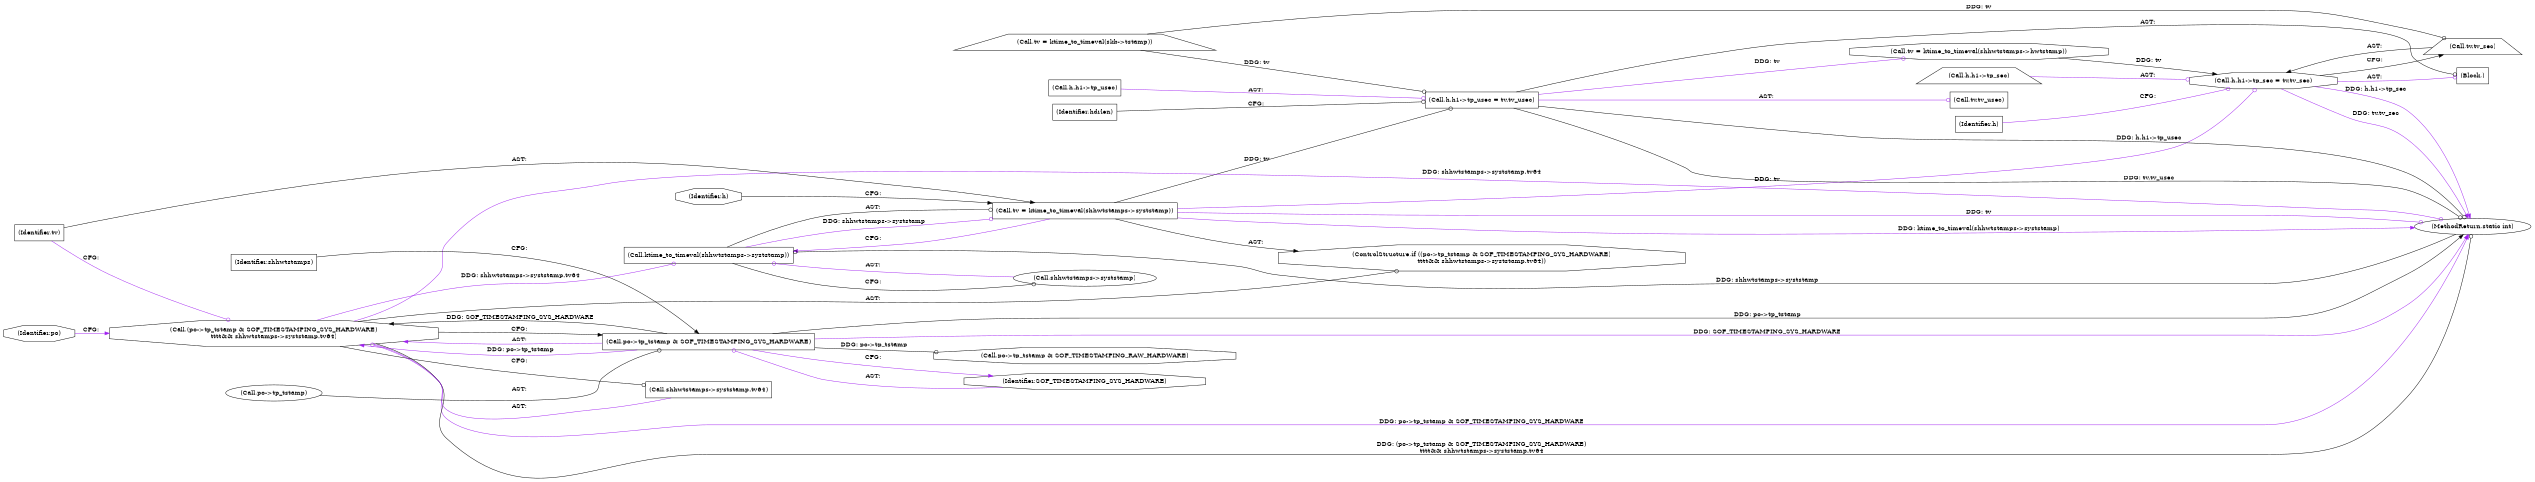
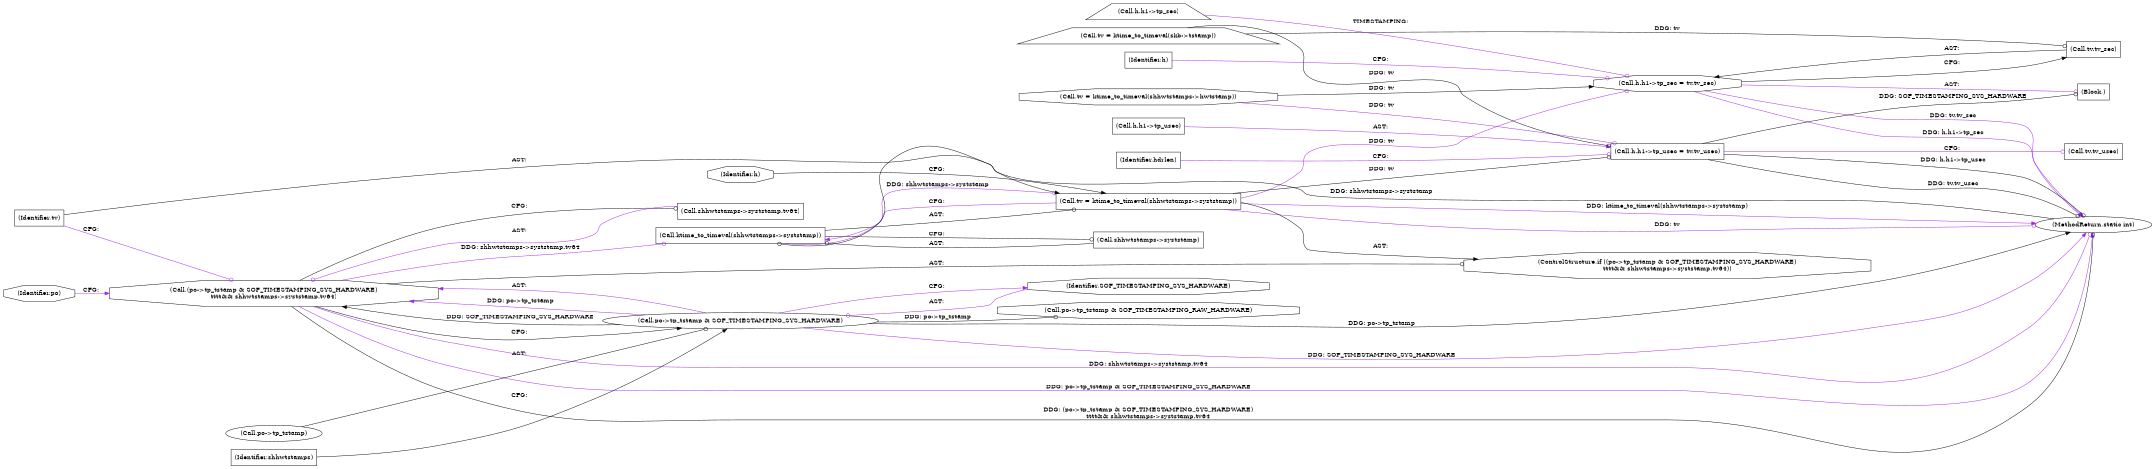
  digraph {
    rankdir=LR
    node [shape=box]
    edge [arrowhead=odot color=black]
    n1 [label="(Call,ktime_to_timeval(shhwtstamps->syststamp))"]
    n2 [label="(Call,tv = ktime_to_timeval(shhwtstamps->syststamp))"]
-   n3 [label="(Call,shhwtstamps->syststamp)" shape=ellipse]
+   n3 [label="(Call,shhwtstamps->syststamp)"]
    n4 [label="(MethodReturn,static int)" shape=ellipse]
    n5 [label="(ControlStructure,if ((po->tp_tstamp & SOF_TIMESTAMPING_SYS_HARDWARE)\n\t\t\t\t&& shhwtstamps->syststamp.tv64))" shape=octagon]
    n6 [label="(Call,h.h1->tp_sec = tv.tv_sec)" shape=octagon]
    n7 [label="(Call,h.h1->tp_usec = tv.tv_usec)"]
    n8 [label="(Call,(po->tp_tstamp & SOF_TIMESTAMPING_SYS_HARDWARE)\n\t\t\t\t&& shhwtstamps->syststamp.tv64)" shape=octagon]
-   n9 [label="(Call,po->tp_tstamp & SOF_TIMESTAMPING_SYS_HARDWARE)"]
+   n9 [label="(Call,po->tp_tstamp & SOF_TIMESTAMPING_SYS_HARDWARE)" shape=ellipse]
    n10 [label="(Call,shhwtstamps->syststamp.tv64)"]
    n11 [label="(Identifier,SOF_TIMESTAMPING_SYS_HARDWARE)" shape=octagon]
    n12 [label="(Call,po->tp_tstamp & SOF_TIMESTAMPING_RAW_HARDWARE)" shape=octagon]
    n13 [label="(Block,)"]
-   n14 [label="(Call,tv.tv_sec)" shape=trapezium]
+   n14 [label="(Call,tv.tv_sec)"]
    n15 [label="(Call,tv.tv_usec)"]
    n16 [label="(Call,tv = ktime_to_timeval(shhwtstamps->hwtstamp))" shape=octagon]
    n17 [label="(Call,h.h1->tp_usec)"]
    n18 [label="(Call,tv = ktime_to_timeval(skb->tstamp))" shape=trapezium]
    n19 [label="(Identifier,tv)"]
    n20 [label="(Call,h.h1->tp_sec)" shape=trapezium]
    n21 [label="(Identifier,h)"]
    n22 [label="(Identifier,h)" shape=octagon]
    n23 [label="(Identifier,hdrlen)"]
    n24 [label="(Call,po->tp_tstamp)" shape=ellipse]
    n25 [label="(Identifier,shhwtstamps)"]
    n26 [label="(Identifier,po)" shape=octagon]
    n1 -> n2 [label="AST: "]
    n1 -> n2 [color=purple label="DDG: shhwtstamps->syststamp"]
    n1 -> n3 [label="CFG: "]
    n2 -> n1 [arrowhead=normal color=purple label="CFG: "]
    n2 -> n4 [arrowhead=normal color=purple label="DDG: ktime_to_timeval(shhwtstamps->syststamp)"]
    n2 -> n4 [color=purple label="DDG: tv"]
    n2 -> n5 [arrowhead=normal label="AST: "]
    n2 -> n6 [color=purple label="DDG: tv"]
    n2 -> n7 [label="DDG: tv"]
-   n3 -> n1 [color=purple label="AST: "]
+   n3 -> n1 [label="AST: "]
    n4 -> n1 [label="DDG: shhwtstamps->syststamp"]
    n6 -> n4 [arrowhead=normal color=purple label="DDG: tv.tv_sec"]
    n6 -> n4 [arrowhead=normal color=purple label="DDG: h.h1->tp_sec"]
    n6 -> n13 [color=purple label="AST: "]
    n6 -> n14 [arrowhead=normal label="CFG: "]
    n7 -> n4 [label="DDG: h.h1->tp_usec"]
    n7 -> n4 [label="DDG: tv.tv_usec"]
-   n7 -> n13 [label="AST: "]
-   n7 -> n15 [color=purple label="AST: "]
+   n7 -> n13 [label="DDG: SOF_TIMESTAMPING_SYS_HARDWARE"]
+   n7 -> n15 [color=purple label="CFG: "]
    n8 -> n1 [color=purple label="DDG: shhwtstamps->syststamp.tv64"]
    n8 -> n4 [color=purple label="DDG: shhwtstamps->syststamp.tv64"]
    n8 -> n4 [arrowhead=normal color=purple label="DDG: po->tp_tstamp & SOF_TIMESTAMPING_SYS_HARDWARE"]
    n8 -> n4 [label="DDG: (po->tp_tstamp & SOF_TIMESTAMPING_SYS_HARDWARE)\n\t\t\t\t&& shhwtstamps->syststamp.tv64"]
    n8 -> n5 [label="AST: "]
    n8 -> n9 [arrowhead=normal label="CFG: "]
    n8 -> n10 [label="CFG: "]
    n9 -> n4 [arrowhead=normal label="DDG: po->tp_tstamp"]
    n9 -> n4 [arrowhead=normal color=purple label="DDG: SOF_TIMESTAMPING_SYS_HARDWARE"]
    n9 -> n8 [arrowhead=normal color=purple label="AST: "]
    n9 -> n8 [arrowhead=normal color=purple label="DDG: po->tp_tstamp"]
    n9 -> n8 [arrowhead=normal label="DDG: SOF_TIMESTAMPING_SYS_HARDWARE"]
    n9 -> n11 [arrowhead=normal color=purple label="CFG: "]
    n9 -> n12 [label="DDG: po->tp_tstamp"]
    n10 -> n8 [color=purple label="AST: "]
    n11 -> n9 [color=purple label="AST: "]
    n14 -> n6 [arrowhead=normal label="AST: "]
    n16 -> n6 [arrowhead=normal label="DDG: tv"]
-   n7 -> n16 [color=purple label="DDG: tv"]
-   n17 -> n7 [color=purple label="AST: "]
+   n16 -> n7 [color=purple label="DDG: tv"]
+   n17 -> n7 [arrowhead=normal color=purple label="AST: "]
    n18 -> n7 [label="DDG: tv"]
    n18 -> n14 [label="DDG: tv"]
    n19 -> n2 [arrowhead=normal label="AST: "]
    n19 -> n8 [color=purple label="CFG: "]
-   n20 -> n6 [color=purple label="AST: "]
+   n20 -> n6 [color=purple label="TIMESTAMPING: "]
    n21 -> n6 [color=purple label="CFG: "]
    n22 -> n2 [arrowhead=normal label="CFG: "]
-   n23 -> n7 [label="CFG: "]
+   n23 -> n7 [color=purple label="CFG: "]
    n24 -> n9 [label="AST: "]
    n25 -> n9 [arrowhead=normal label="CFG: "]
    n26 -> n8 [arrowhead=normal color=purple label="CFG: "]
  }
